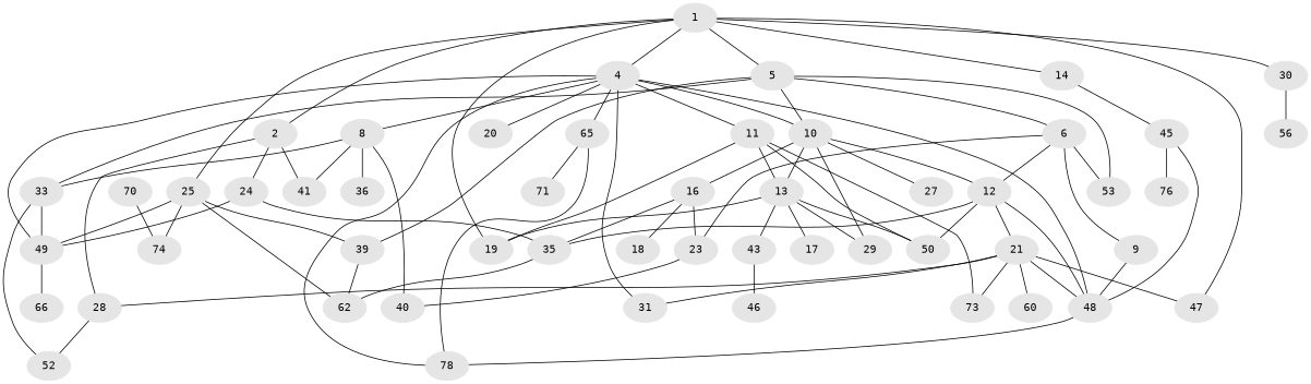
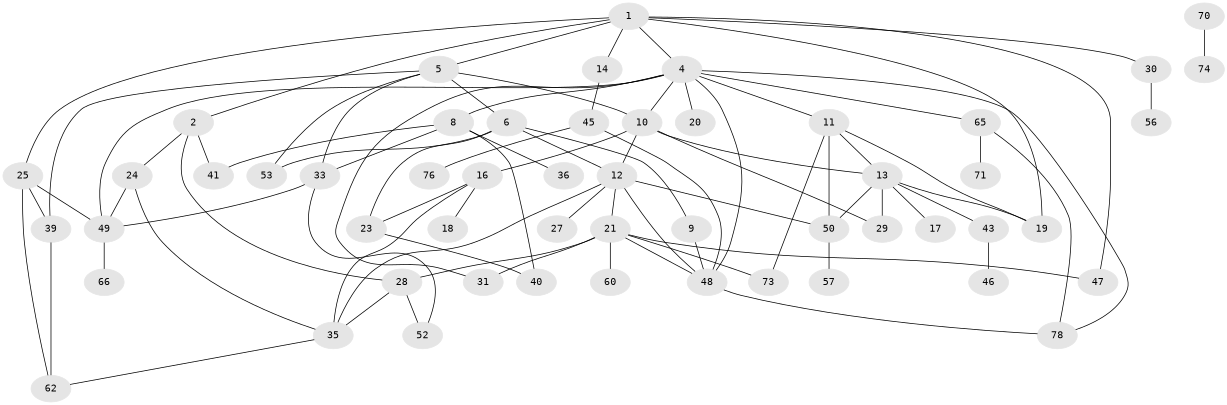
  graph {
    fontname="DejaVu Sans Mono"
    node [color=gray90 fontname="DejaVu Sans Mono" style=filled]
    edge [fontname="DejaVu Sans Mono"]
    1 [super="+3"]
    2 [super="+22"]
    4 [super="+54"]
    5 [super="+32"]
    14
    19
    25
    30
    47 [super="+77"]
    24
    28 [super="+37"]
    41 [super="+64"]
    8 [super="+42"]
    10 [super="+34"]
    11 [super="+44"]
    20
    31
    48 [super="+69"]
    49 [super="+58"]
    65 [super="+67"]
    78
    6 [super="+7"]
    33 [super="+72"]
    39
    53
    45 [super="+55"]
    62
    74
    56
    35 [super="+68"]
    52
    36
    40
    12 [super="+26"]
    13 [super="+15"]
    16 [super="+63"]
    29
    50
    73
    66
    71
    9
    23
    21 [super="+61"]
    27 [super="+38"]
    17
    43
    18
+   57
    60
    46
    76
    70 [super="+75"]
    1 -- 2
    1 -- 4
    1 -- 5
    1 -- 14
    1 -- 19
    1 -- 25
    1 -- 30
    1 -- 47
    2 -- 24
    2 -- 28
    2 -- 41
    4 -- 8
    4 -- 10
    4 -- 11
    4 -- 20
    4 -- 31
    4 -- 48
    4 -- 49
    4 -- 65
    4 -- 78
    5 -- 10
    5 -- 6
    5 -- 33
    5 -- 39
    5 -- 53
    14 -- 45
    25 -- 49
    25 -- 39
    25 -- 62
-   25 -- 74
    30 -- 56
    24 -- 49
    24 -- 35
+   28 -- 35
    28 -- 52
    8 -- 41
    8 -- 33
    8 -- 36
    8 -- 40
    10 -- 12
    10 -- 13
    10 -- 16
    10 -- 29
    11 -- 19
    11 -- 13
    11 -- 50
    11 -- 73
    48 -- 78
    49 -- 66
    65 -- 78
    65 -- 71
    6 -- 53
    6 -- 12
    6 -- 9
    6 -- 23
    33 -- 49
    33 -- 52
    39 -- 62
    45 -- 48
    45 -- 76
    35 -- 62
    12 -- 48
    12 -- 35
    12 -- 50
    12 -- 21
-   10 -- 27
+   12 -- 27
    13 -- 19
    13 -- 29
    13 -- 50
    13 -- 17
    13 -- 43
    16 -- 35
    16 -- 23
    16 -- 18
+   50 -- 57
    9 -- 48
    23 -- 40
    21 -- 47
    21 -- 28
    21 -- 31
    21 -- 48
    21 -- 73
    21 -- 60
    43 -- 46
    70 -- 74
  }
